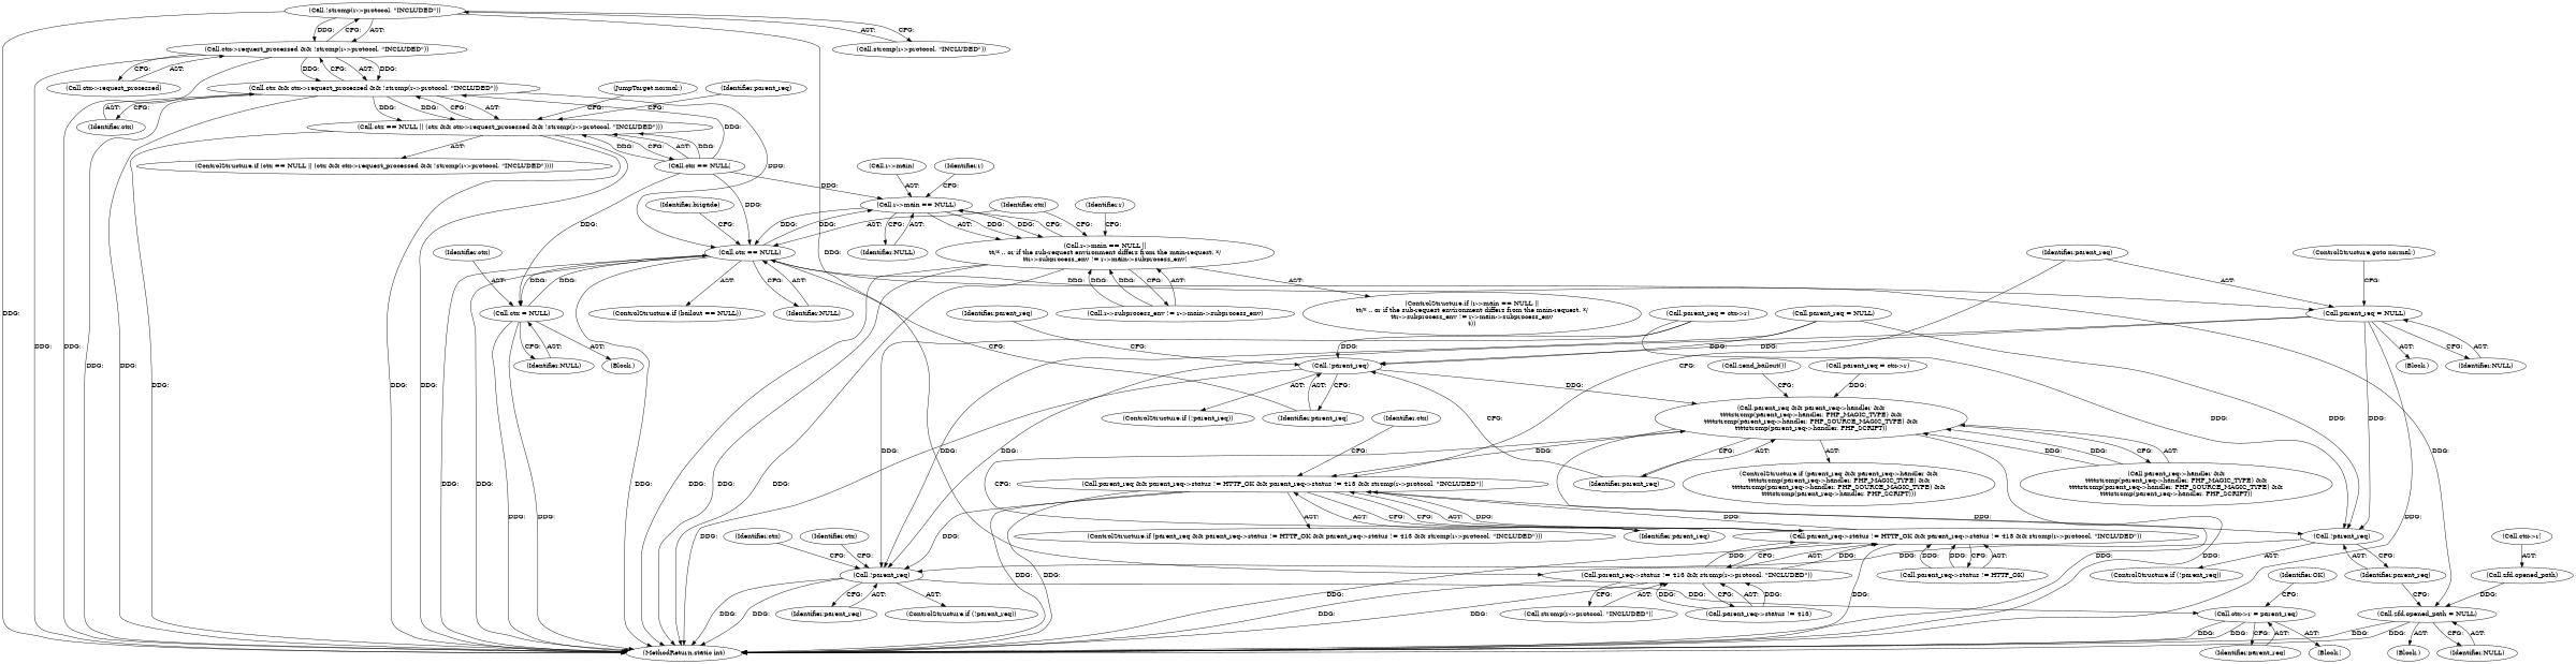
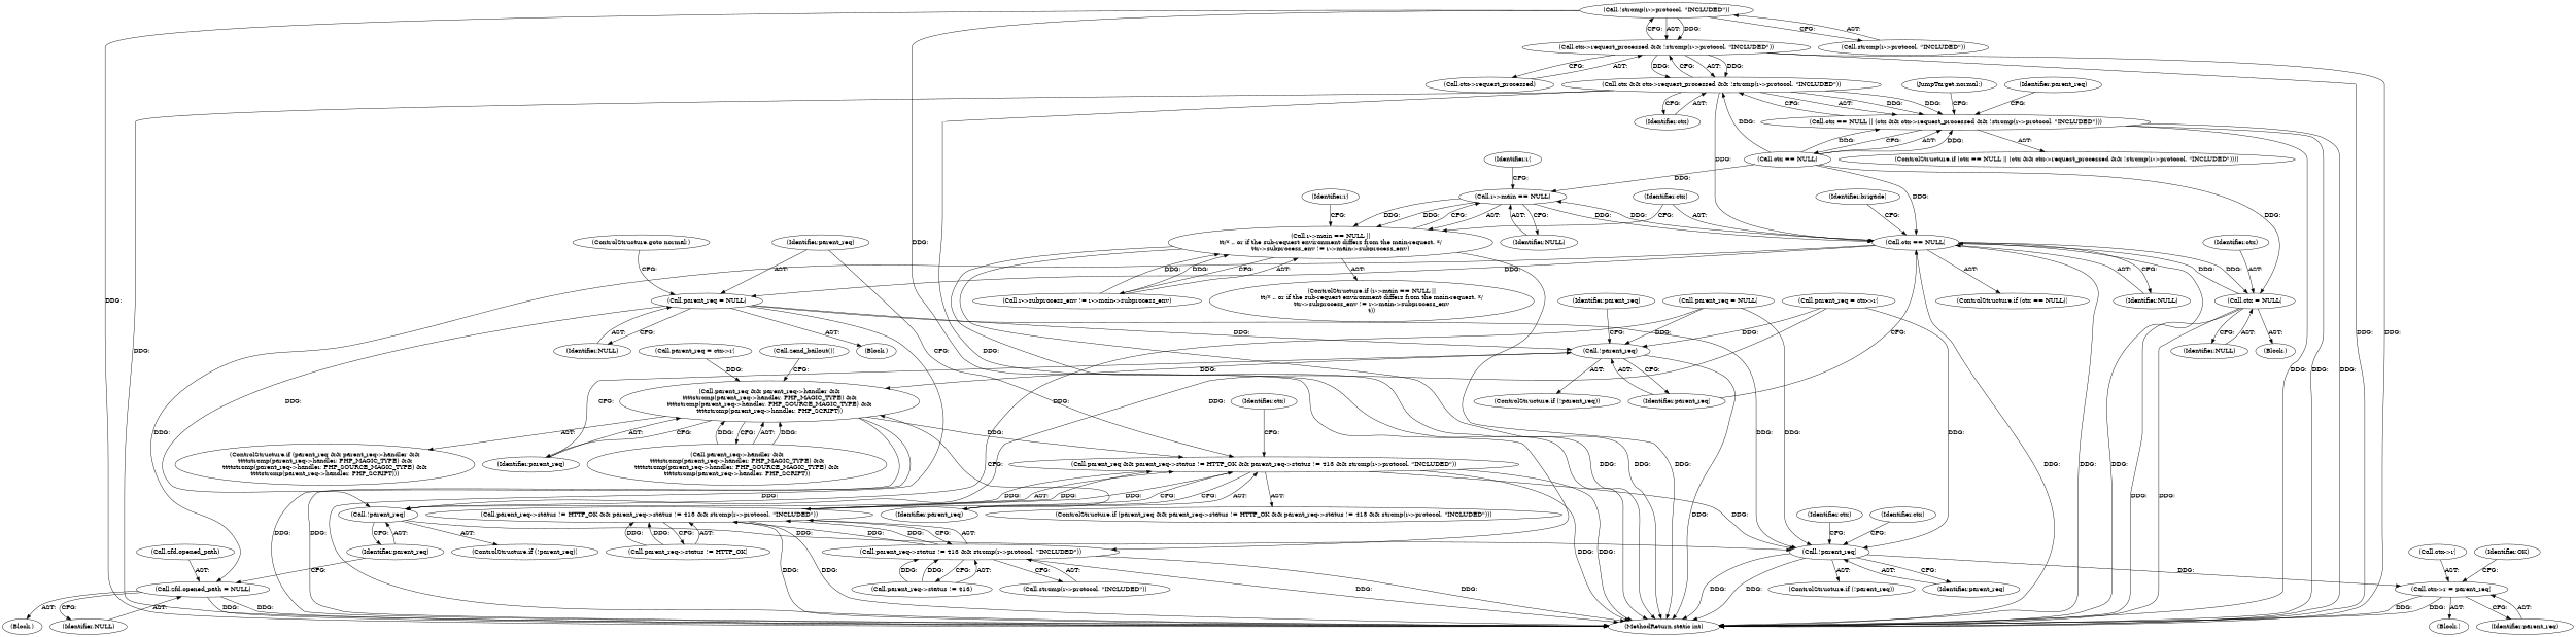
  digraph {
    n1 [label="(Call,!strcmp(r->protocol, \"INCLUDED\"))"]
    n2 [label="(Call,ctx->request_processed && !strcmp(r->protocol, \"INCLUDED\"))"]
    n3 [label="(Call,parent_req->status != 413 && strcmp(r->protocol, \"INCLUDED\"))"]
    n4 [label="(MethodReturn,static int)"]
    n5 [label="(Call,strcmp(r->protocol, \"INCLUDED\"))"]
    n6 [label="(Call,ctx && ctx->request_processed && !strcmp(r->protocol, \"INCLUDED\"))"]
    n7 [label="(Call,ctx->request_processed)"]
    n8 [label="(Call,parent_req->status != HTTP_OK && parent_req->status != 413 && strcmp(r->protocol, \"INCLUDED\"))"]
    n9 [label="(Call,parent_req->status != 413)"]
    n10 [label="(Call,strcmp(r->protocol, \"INCLUDED\"))"]
    n11 [label="(Call,ctx == NULL || (ctx && ctx->request_processed && !strcmp(r->protocol, \"INCLUDED\")))"]
    n12 [label="(Call,ctx == NULL)"]
    n13 [label="(Identifier,ctx)"]
    n14 [label="(Call,ctx == NULL)"]
    n15 [label="(ControlStructure,if (ctx == NULL || (ctx && ctx->request_processed && !strcmp(r->protocol, \"INCLUDED\"))))"]
    n16 [label="(Call,ctx = NULL)"]
    n17 [label="(Call,r->main == NULL)"]
    n18 [label="(Call,parent_req = NULL)"]
    n19 [label="(Call,zfd.opened_path = NULL)"]
-   n20 [label="(ControlStructure,if (bailout == NULL))"]
+   n20 [label="(ControlStructure,if (ctx == NULL))"]
    n21 [label="(Identifier,NULL)"]
    n22 [label="(Identifier,NULL)"]
    n23 [label="(Block,)"]
    n24 [label="(Call,r->main == NULL ||\n\t\t/* .. or if the sub-request environment differs from the main-request. */\n\t\tr->subprocess_env != r->main->subprocess_env)"]
    n25 [label="(Identifier,NULL)"]
    n26 [label="(Call,!parent_req)"]
    n27 [label="(Call,!parent_req)"]
    n28 [label="(Call,!parent_req)"]
    n29 [label="(Block,)"]
    n30 [label="(Identifier,NULL)"]
    n31 [label="(Block,)"]
    n32 [label="(Identifier,NULL)"]
    n33 [label="(Call,r->subprocess_env != r->main->subprocess_env)"]
    n34 [label="(ControlStructure,if (r->main == NULL ||\n\t\t/* .. or if the sub-request environment differs from the main-request. */\n\t\tr->subprocess_env != r->main->subprocess_env\n\t))"]
    n35 [label="(Call,parent_req && parent_req->handler &&\n\t\t\t\tstrcmp(parent_req->handler, PHP_MAGIC_TYPE) &&\n\t\t\t\tstrcmp(parent_req->handler, PHP_SOURCE_MAGIC_TYPE) &&\n\t\t\t\tstrcmp(parent_req->handler, PHP_SCRIPT))"]
    n36 [label="(ControlStructure,if (!parent_req))"]
    n37 [label="(Identifier,parent_req)"]
    n38 [label="(ControlStructure,if (!parent_req))"]
    n39 [label="(Identifier,parent_req)"]
    n40 [label="(Call,ctx->r = parent_req)"]
    n41 [label="(ControlStructure,if (!parent_req))"]
    n42 [label="(Identifier,parent_req)"]
    n43 [label="(Call,parent_req && parent_req->status != HTTP_OK && parent_req->status != 413 && strcmp(r->protocol, \"INCLUDED\"))"]
    n44 [label="(Call,parent_req->handler &&\n\t\t\t\tstrcmp(parent_req->handler, PHP_MAGIC_TYPE) &&\n\t\t\t\tstrcmp(parent_req->handler, PHP_SOURCE_MAGIC_TYPE) &&\n\t\t\t\tstrcmp(parent_req->handler, PHP_SCRIPT))"]
    n45 [label="(Identifier,parent_req)"]
    n46 [label="(ControlStructure,if (parent_req && parent_req->handler &&\n\t\t\t\tstrcmp(parent_req->handler, PHP_MAGIC_TYPE) &&\n\t\t\t\tstrcmp(parent_req->handler, PHP_SOURCE_MAGIC_TYPE) &&\n\t\t\t\tstrcmp(parent_req->handler, PHP_SCRIPT)))"]
    n47 [label="(ControlStructure,if (parent_req && parent_req->status != HTTP_OK && parent_req->status != 413 && strcmp(r->protocol, \"INCLUDED\")))"]
    n48 [label="(Identifier,parent_req)"]
    n49 [label="(Call,parent_req->status != HTTP_OK)"]
    n50 [label="(Block,)"]
    n51 [label="(Identifier,parent_req)"]
    n52 [label="(Call,parent_req = ctx->r)"]
    n53 [label="(Identifier,brigade)"]
    n54 [label="(Call,ctx->r)"]
    n55 [label="(Identifier,ctx)"]
-   n56 [label="(Call,r->main)"]
    n57 [label="(Call,parent_req = NULL)"]
    n58 [label="(Call,parent_req = ctx->r)"]
    n59 [label="(Identifier,ctx)"]
    n60 [label="(Identifier,r)"]
    n61 [label="(Identifier,ctx)"]
    n62 [label="(Identifier,parent_req)"]
    n63 [label="(Call,zfd.opened_path)"]
    n64 [label="(Identifier,r)"]
    n65 [label="(Identifier,ctx)"]
    n66 [label="(Identifier,parent_req)"]
    n67 [label="(JumpTarget,normal:)"]
    n68 [label="(Identifier,ctx)"]
    n69 [label="(Identifier,parent_req)"]
    n70 [label="(ControlStructure,goto normal;)"]
    n71 [label="(Identifier,OK)"]
    n72 [label="(Call,zend_bailout())"]
    n1 -> n2 [label="AST: "]
    n1 -> n2 [label="DDG: "]
    n1 -> n3 [label="DDG: "]
    n1 -> n4 [label="DDG: "]
    n1 -> n5 [label="CFG: "]
    n2 -> n1 [label="CFG: "]
    n2 -> n4 [label="DDG: "]
    n2 -> n4 [label="DDG: "]
    n2 -> n6 [label="AST: "]
    n2 -> n6 [label="DDG: "]
    n2 -> n6 [label="DDG: "]
    n2 -> n7 [label="CFG: "]
    n3 -> n4 [label="DDG: "]
    n3 -> n4 [label="DDG: "]
    n3 -> n8 [label="AST: "]
    n3 -> n8 [label="DDG: "]
    n3 -> n8 [label="DDG: "]
    n3 -> n9 [label="CFG: "]
    n3 -> n10 [label="CFG: "]
    n5 -> n1 [label="AST: "]
    n6 -> n2 [label="CFG: "]
    n6 -> n4 [label="DDG: "]
    n6 -> n4 [label="DDG: "]
    n6 -> n11 [label="AST: "]
    n6 -> n11 [label="DDG: "]
    n6 -> n11 [label="DDG: "]
    n6 -> n12 [label="DDG: "]
    n6 -> n13 [label="CFG: "]
    n7 -> n2 [label="AST: "]
    n8 -> n3 [label="CFG: "]
    n8 -> n4 [label="DDG: "]
    n8 -> n4 [label="DDG: "]
    n8 -> n43 [label="AST: "]
    n8 -> n43 [label="DDG: "]
    n8 -> n43 [label="DDG: "]
    n8 -> n49 [label="CFG: "]
    n9 -> n3 [label="AST: "]
    n9 -> n3 [label="DDG: "]
    n9 -> n3 [label="DDG: "]
    n10 -> n3 [label="AST: "]
    n11 -> n4 [label="DDG: "]
    n11 -> n4 [label="DDG: "]
    n11 -> n4 [label="DDG: "]
    n11 -> n6 [label="CFG: "]
    n11 -> n14 [label="CFG: "]
    n11 -> n15 [label="AST: "]
    n12 -> n4 [label="DDG: "]
    n12 -> n4 [label="DDG: "]
    n12 -> n4 [label="DDG: "]
    n12 -> n16 [label="DDG: "]
    n12 -> n17 [label="DDG: "]
    n12 -> n18 [label="DDG: "]
    n12 -> n19 [label="DDG: "]
    n12 -> n20 [label="AST: "]
    n12 -> n21 [label="CFG: "]
    n13 -> n6 [label="AST: "]
    n14 -> n6 [label="DDG: "]
    n14 -> n11 [label="AST: "]
    n14 -> n11 [label="DDG: "]
    n14 -> n11 [label="DDG: "]
    n14 -> n12 [label="DDG: "]
    n14 -> n16 [label="DDG: "]
    n14 -> n17 [label="DDG: "]
    n16 -> n4 [label="DDG: "]
    n16 -> n4 [label="DDG: "]
    n16 -> n12 [label="DDG: "]
    n16 -> n22 [label="CFG: "]
    n16 -> n23 [label="AST: "]
    n17 -> n12 [label="DDG: "]
    n17 -> n24 [label="AST: "]
    n17 -> n24 [label="DDG: "]
    n17 -> n24 [label="DDG: "]
    n17 -> n25 [label="CFG: "]
    n18 -> n4 [label="DDG: "]
    n18 -> n26 [label="DDG: "]
    n18 -> n27 [label="DDG: "]
    n18 -> n28 [label="DDG: "]
    n18 -> n29 [label="AST: "]
    n18 -> n30 [label="CFG: "]
    n19 -> n4 [label="DDG: "]
    n19 -> n4 [label="DDG: "]
    n19 -> n31 [label="AST: "]
    n19 -> n32 [label="CFG: "]
    n21 -> n12 [label="AST: "]
    n22 -> n16 [label="AST: "]
    n24 -> n4 [label="DDG: "]
    n24 -> n4 [label="DDG: "]
    n24 -> n4 [label="DDG: "]
    n24 -> n17 [label="CFG: "]
    n24 -> n33 [label="CFG: "]
    n24 -> n34 [label="AST: "]
    n25 -> n17 [label="AST: "]
    n26 -> n4 [label="DDG: "]
    n26 -> n35 [label="DDG: "]
    n26 -> n36 [label="AST: "]
    n26 -> n37 [label="CFG: "]
    n27 -> n28 [label="DDG: "]
    n27 -> n38 [label="AST: "]
    n27 -> n39 [label="CFG: "]
    n28 -> n4 [label="DDG: "]
    n28 -> n4 [label="DDG: "]
    n28 -> n40 [label="DDG: "]
    n28 -> n41 [label="AST: "]
    n28 -> n42 [label="CFG: "]
    n30 -> n18 [label="AST: "]
    n32 -> n19 [label="AST: "]
    n33 -> n24 [label="AST: "]
    n33 -> n24 [label="DDG: "]
    n33 -> n24 [label="DDG: "]
    n35 -> n4 [label="DDG: "]
    n35 -> n4 [label="DDG: "]
    n35 -> n43 [label="DDG: "]
    n35 -> n44 [label="CFG: "]
    n35 -> n45 [label="CFG: "]
    n35 -> n46 [label="AST: "]
    n37 -> n12 [label="CFG: "]
    n37 -> n26 [label="AST: "]
    n39 -> n19 [label="CFG: "]
    n39 -> n27 [label="AST: "]
    n40 -> n4 [label="DDG: "]
    n40 -> n4 [label="DDG: "]
    n40 -> n50 [label="AST: "]
    n40 -> n51 [label="CFG: "]
    n42 -> n28 [label="AST: "]
    n43 -> n4 [label="DDG: "]
    n43 -> n4 [label="DDG: "]
    n43 -> n8 [label="CFG: "]
    n43 -> n27 [label="DDG: "]
    n43 -> n28 [label="DDG: "]
    n43 -> n47 [label="AST: "]
    n43 -> n48 [label="CFG: "]
    n44 -> n35 [label="AST: "]
    n44 -> n35 [label="DDG: "]
    n44 -> n35 [label="DDG: "]
    n45 -> n26 [label="CFG: "]
    n45 -> n35 [label="AST: "]
    n48 -> n35 [label="CFG: "]
    n48 -> n43 [label="AST: "]
    n49 -> n8 [label="AST: "]
    n49 -> n8 [label="DDG: "]
    n49 -> n8 [label="DDG: "]
    n51 -> n40 [label="AST: "]
    n52 -> n35 [label="DDG: "]
    n53 -> n12 [label="CFG: "]
-   n54 -> n63 [label="AST: "]
+   n54 -> n40 [label="AST: "]
    n55 -> n28 [label="CFG: "]
-   n56 -> n17 [label="AST: "]
    n57 -> n26 [label="DDG: "]
    n57 -> n27 [label="DDG: "]
    n57 -> n28 [label="DDG: "]
    n58 -> n26 [label="DDG: "]
    n58 -> n27 [label="DDG: "]
    n58 -> n28 [label="DDG: "]
    n59 -> n28 [label="CFG: "]
    n60 -> n24 [label="CFG: "]
    n61 -> n16 [label="AST: "]
    n62 -> n18 [label="AST: "]
    n62 -> n43 [label="CFG: "]
-   n63 -> n19 [label="DDG: "]
+   n63 -> n19 [label="AST: "]
    n64 -> n17 [label="CFG: "]
    n65 -> n43 [label="CFG: "]
    n66 -> n26 [label="CFG: "]
    n67 -> n11 [label="CFG: "]
    n68 -> n12 [label="AST: "]
    n68 -> n24 [label="CFG: "]
    n69 -> n11 [label="CFG: "]
    n70 -> n18 [label="CFG: "]
    n71 -> n40 [label="CFG: "]
    n72 -> n35 [label="CFG: "]
  }
